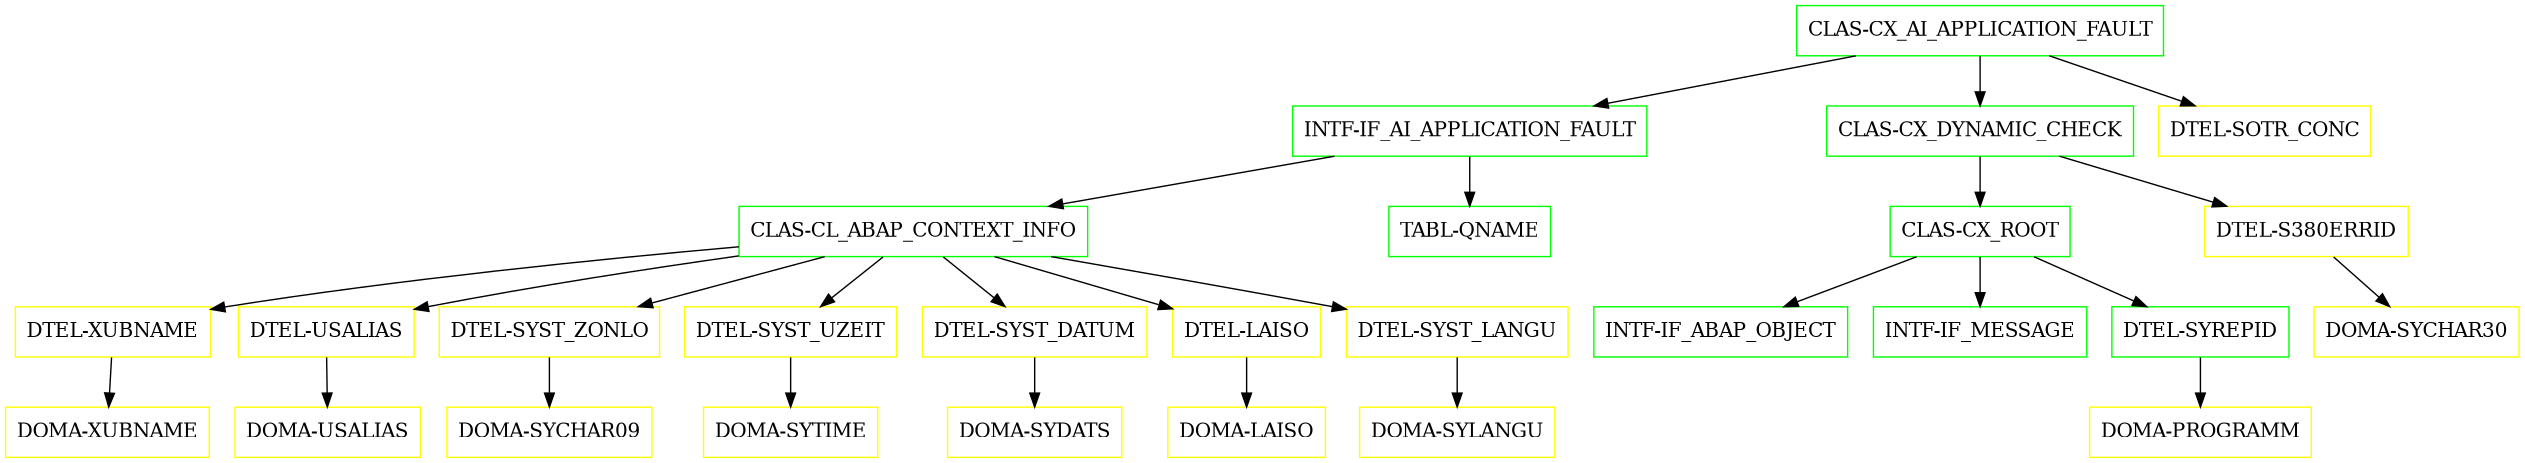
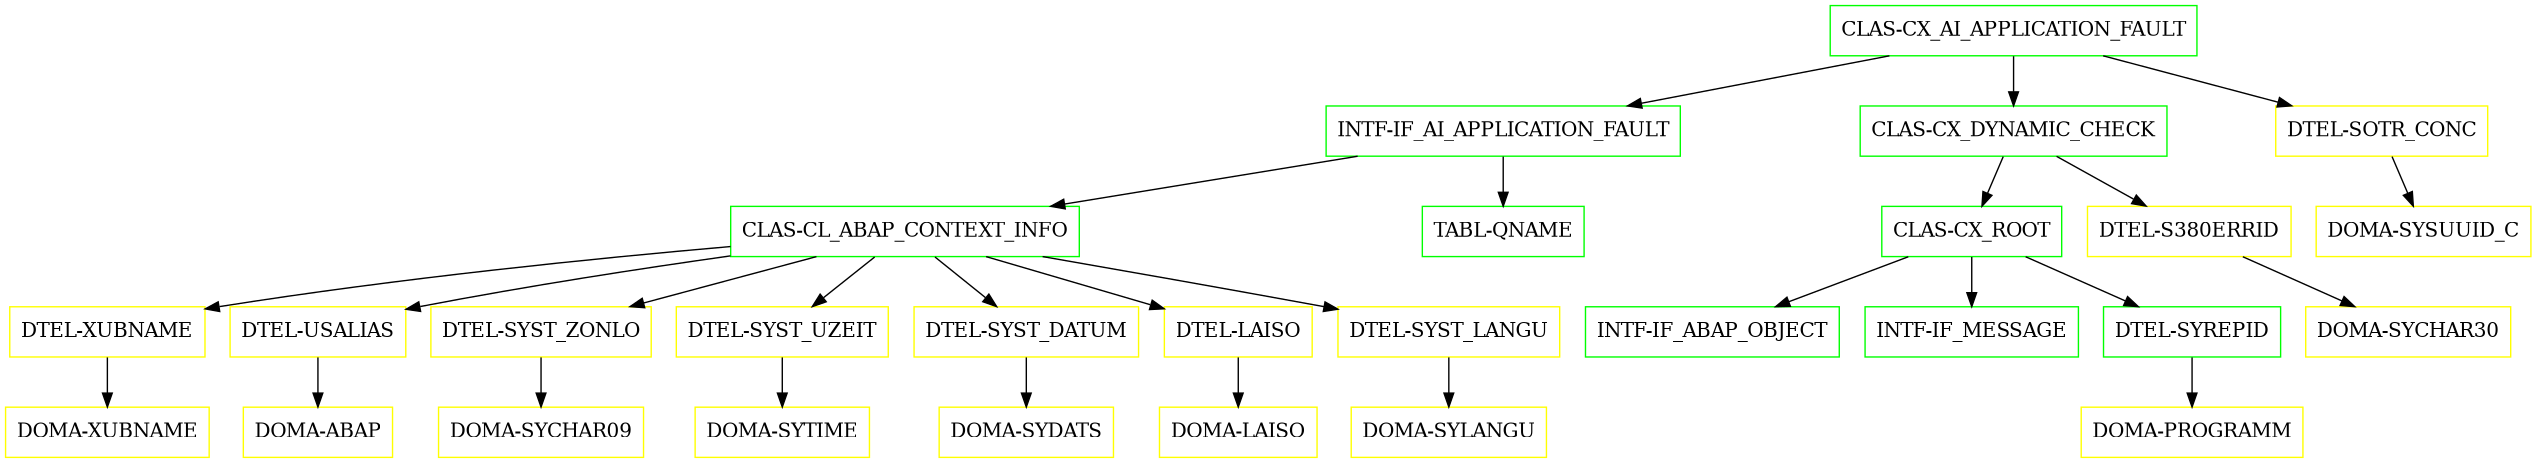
  digraph {
    node [color=yellow shape=box]
    "CLAS-CX_AI_APPLICATION_FAULT" [color=green]
    "INTF-IF_AI_APPLICATION_FAULT" [color=green]
    "CLAS-CX_DYNAMIC_CHECK" [color=green]
    "DTEL-SOTR_CONC"
    "CLAS-CL_ABAP_CONTEXT_INFO" [color=green]
    "TABL-QNAME" [color=green]
    "CLAS-CX_ROOT" [color=green]
    "DTEL-S380ERRID"
+   "DOMA-SYSUUID_C"
    "DTEL-XUBNAME"
    "DTEL-USALIAS"
    "DTEL-SYST_ZONLO"
    "DTEL-SYST_UZEIT"
    "DTEL-SYST_DATUM"
    "DTEL-LAISO"
    "DTEL-SYST_LANGU"
    "DOMA-XUBNAME"
-   "DOMA-USALIAS"
+   "DOMA-USALIAS" [label="DOMA-ABAP"]
    n19 [label="DOMA-SYCHAR09"]
    "DOMA-SYTIME"
    "DOMA-SYDATS"
    "DOMA-LAISO"
    "DOMA-SYLANGU"
    n24 [color=green label="INTF-IF_ABAP_OBJECT"]
    "INTF-IF_MESSAGE" [color=green]
    "DTEL-SYREPID" [color=green]
    "DOMA-PROGRAMM"
    "DOMA-SYCHAR30"
    "CLAS-CX_AI_APPLICATION_FAULT" -> "INTF-IF_AI_APPLICATION_FAULT"
    "CLAS-CX_AI_APPLICATION_FAULT" -> "CLAS-CX_DYNAMIC_CHECK"
    "CLAS-CX_AI_APPLICATION_FAULT" -> "DTEL-SOTR_CONC"
    "INTF-IF_AI_APPLICATION_FAULT" -> "CLAS-CL_ABAP_CONTEXT_INFO"
    "INTF-IF_AI_APPLICATION_FAULT" -> "TABL-QNAME"
    "CLAS-CX_DYNAMIC_CHECK" -> "CLAS-CX_ROOT"
    "CLAS-CX_DYNAMIC_CHECK" -> "DTEL-S380ERRID"
+   "DTEL-SOTR_CONC" -> "DOMA-SYSUUID_C"
    "CLAS-CL_ABAP_CONTEXT_INFO" -> "DTEL-XUBNAME"
    "CLAS-CL_ABAP_CONTEXT_INFO" -> "DTEL-USALIAS"
    "CLAS-CL_ABAP_CONTEXT_INFO" -> "DTEL-SYST_ZONLO"
    "CLAS-CL_ABAP_CONTEXT_INFO" -> "DTEL-SYST_UZEIT"
    "CLAS-CL_ABAP_CONTEXT_INFO" -> "DTEL-SYST_DATUM"
    "CLAS-CL_ABAP_CONTEXT_INFO" -> "DTEL-LAISO"
    "CLAS-CL_ABAP_CONTEXT_INFO" -> "DTEL-SYST_LANGU"
    "CLAS-CX_ROOT" -> n24
    "CLAS-CX_ROOT" -> "INTF-IF_MESSAGE"
    "CLAS-CX_ROOT" -> "DTEL-SYREPID"
    "DTEL-S380ERRID" -> "DOMA-SYCHAR30"
    "DTEL-XUBNAME" -> "DOMA-XUBNAME"
    "DTEL-USALIAS" -> "DOMA-USALIAS"
    "DTEL-SYST_ZONLO" -> n19
    "DTEL-SYST_UZEIT" -> "DOMA-SYTIME"
    "DTEL-SYST_DATUM" -> "DOMA-SYDATS"
    "DTEL-LAISO" -> "DOMA-LAISO"
    "DTEL-SYST_LANGU" -> "DOMA-SYLANGU"
    "DTEL-SYREPID" -> "DOMA-PROGRAMM"
  }
